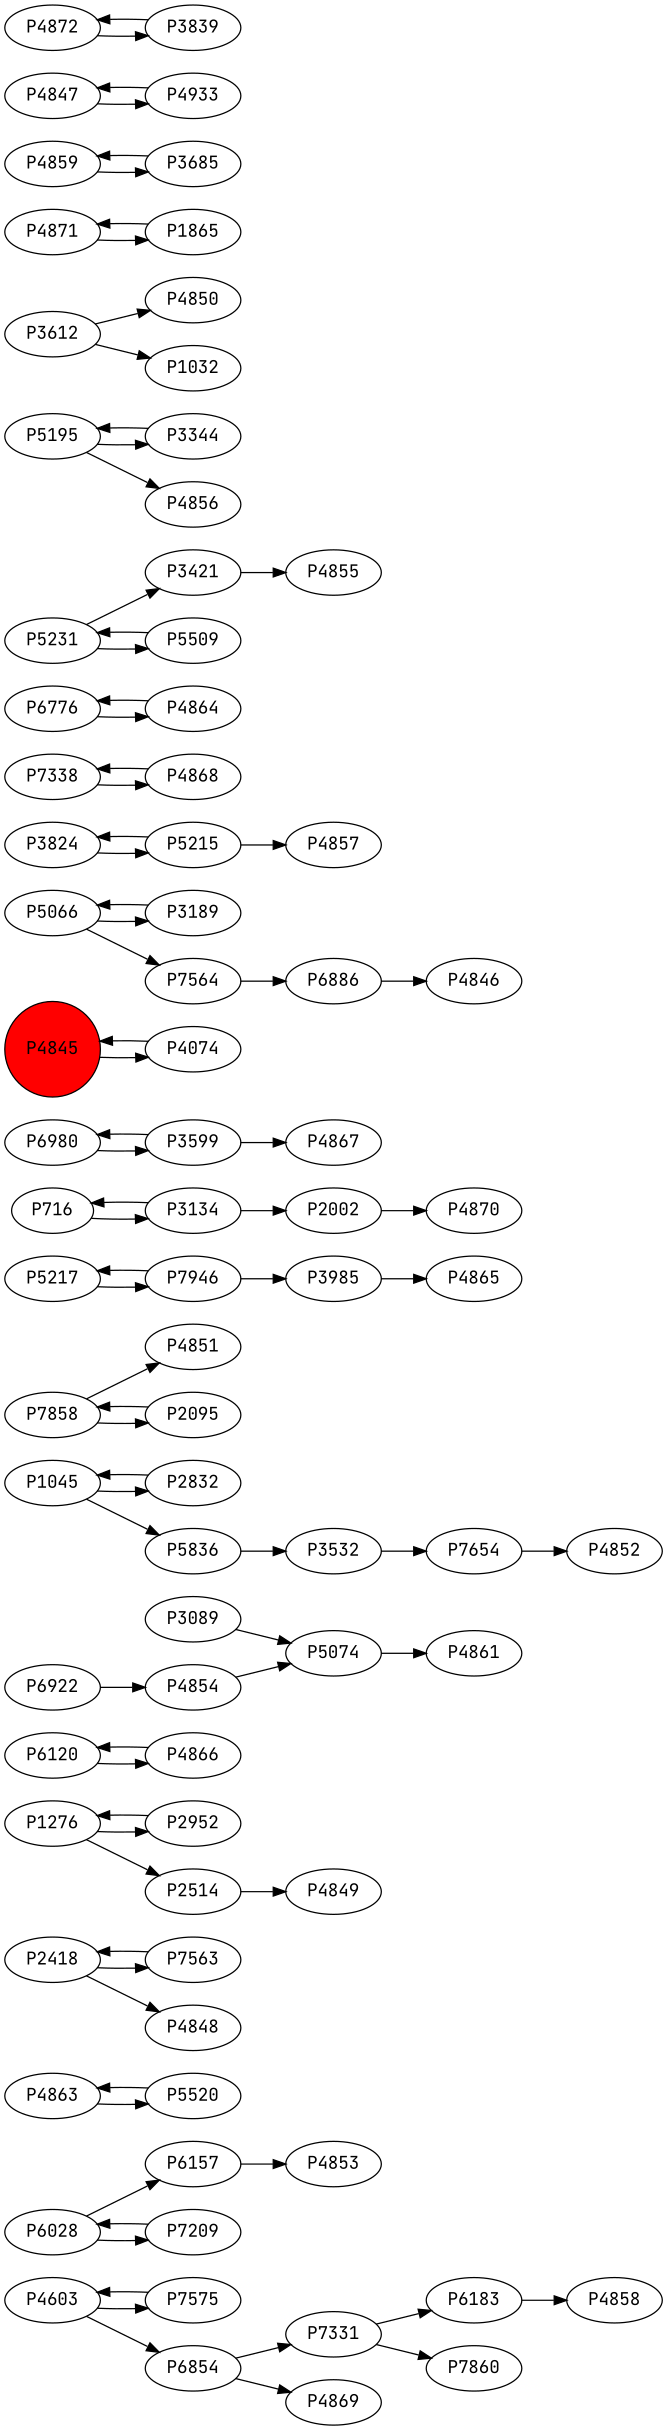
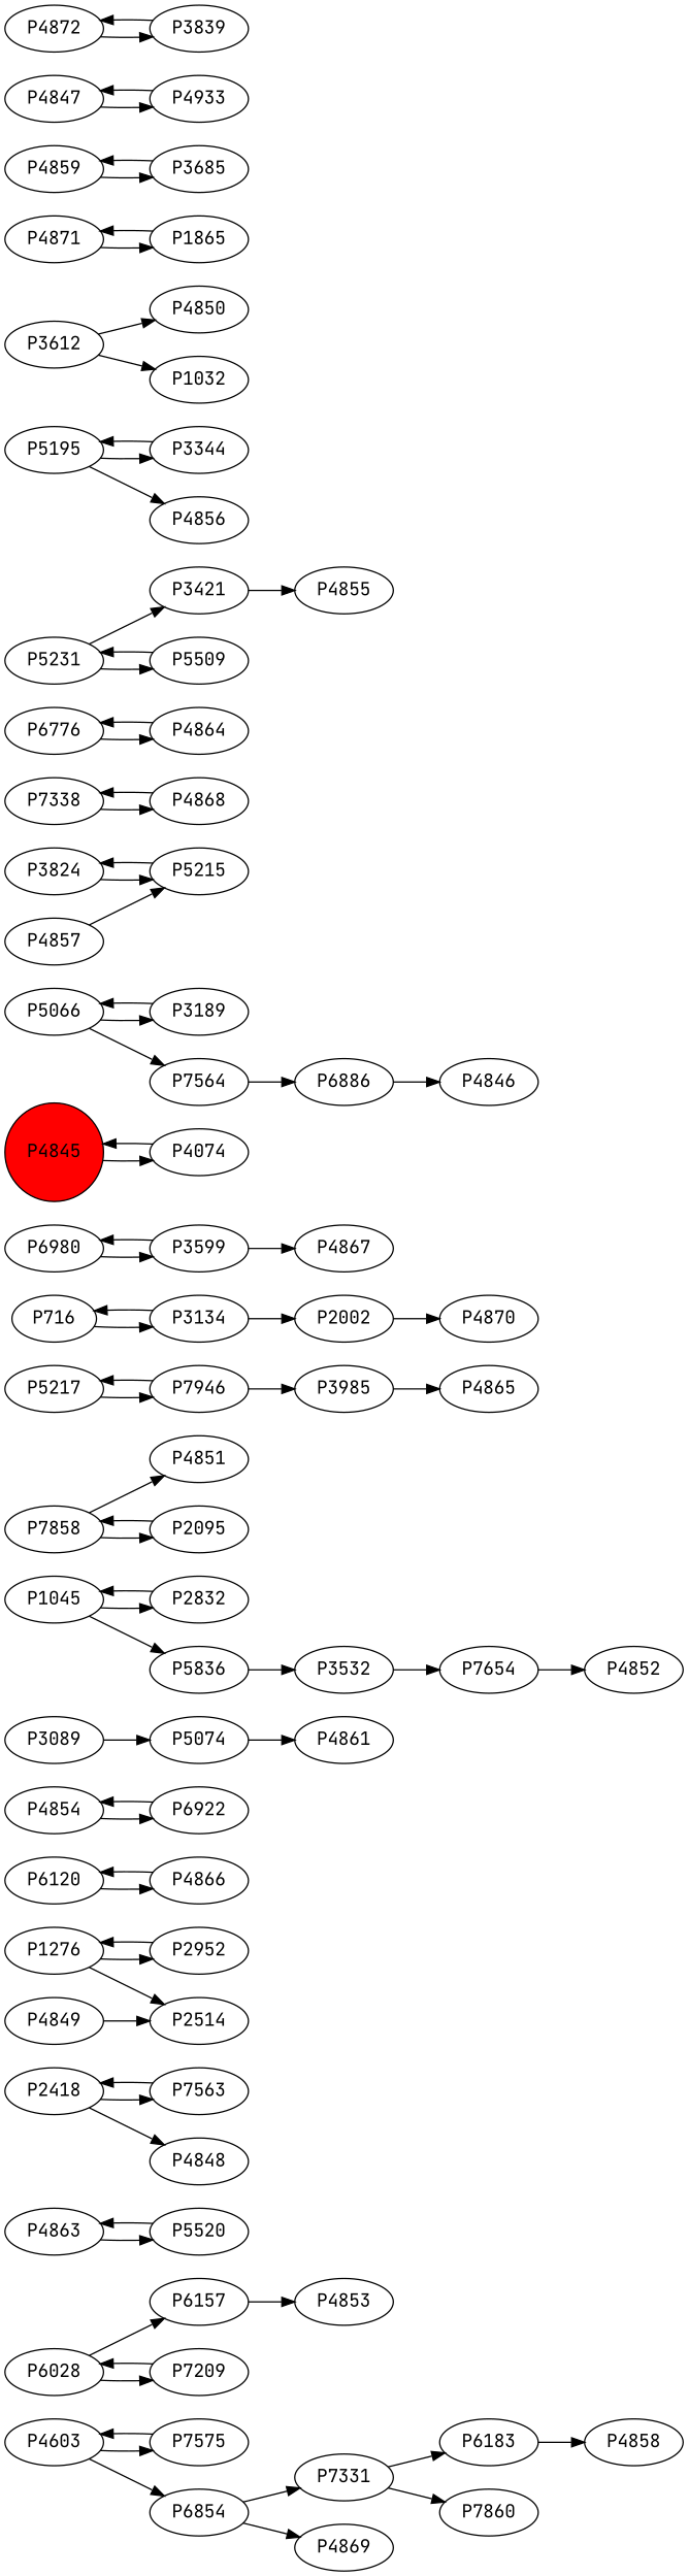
  digraph {
    fontname="JetBrains Mono"
    rankdir=LR
    node [fontname="JetBrains Mono"]
    edge [fontname="JetBrains Mono"]
    P4603
    P7575
    P6854
    P7331
    P4869
    P6183
    P7860
    P4858
    P6157
    P4853
    P4863
    P5520
    n13 [label=P2418]
    P7563
    P4848
    P6028
    P7209
    P1276
    P2952
    P2514
    P4849
    P6120
    P4866
    P4854
    P6922
    P5074
    P4861
    P1045
    P2832
    P5836
    P3532
    P7858
    P4851
    P2095
    P5217
    P7946
    P3985
    P4865
    P7654
    P716
    P3134
    P2002
    P4870
    P6980
    P3599
    P4867
    P4845 [fillcolor=red shape=circle style=filled]
    P4074
    P5066
    P3189
    P7564
    P6886
    P3824
    P5215
    P4857
    P7338
    P4868
    P6776
    P4864
    P5231
    P3421
    P5509
    P4855
    P5195
    P3344
    P4856
    P3612
    P4850
    P1032
    P4852
    P4871
    P1865
    P4846
    P4859
    P3685
    P4847
    P4933
    P4872
    P3839
    P3089
    P4603 -> P7575
    P4603 -> P6854
    P7575 -> P4603
    P6854 -> P7331
    P6854 -> P4869
    P7331 -> P6183
    P7331 -> P7860
    P6183 -> P4858
    P6157 -> P4853
    P4863 -> P5520
    P5520 -> P4863
    n13 -> P7563
    n13 -> P4848
    P7563 -> n13
    P6028 -> P6157
    P6028 -> P7209
    P7209 -> P6028
    P1276 -> P2952
    P1276 -> P2514
    P2952 -> P1276
-   P2514 -> P4849
+   P4849 -> P2514
    P6120 -> P4866
    P4866 -> P6120
-   P4854 -> P5074
+   P4854 -> P6922
    P6922 -> P4854
    P5074 -> P4861
    P1045 -> P2832
    P1045 -> P5836
    P2832 -> P1045
    P5836 -> P3532
    P3532 -> P7654
    P7858 -> P4851
    P7858 -> P2095
    P2095 -> P7858
    P5217 -> P7946
    P7946 -> P5217
    P7946 -> P3985
    P3985 -> P4865
    P7654 -> P4852
    P716 -> P3134
    P3134 -> P716
    P3134 -> P2002
    P2002 -> P4870
    P6980 -> P3599
    P3599 -> P6980
    P3599 -> P4867
    P4845 -> P4074
    P4074 -> P4845
    P5066 -> P3189
    P5066 -> P7564
    P3189 -> P5066
    P7564 -> P6886
    P6886 -> P4846
    P3824 -> P5215
    P5215 -> P3824
-   P5215 -> P4857
+   P4857 -> P5215
    P7338 -> P4868
    P4868 -> P7338
    P6776 -> P4864
    P4864 -> P6776
    P5231 -> P3421
    P5231 -> P5509
    P3421 -> P4855
    P5509 -> P5231
    P5195 -> P3344
    P5195 -> P4856
    P3344 -> P5195
    P3612 -> P4850
    P3612 -> P1032
    P4871 -> P1865
    P1865 -> P4871
    P4859 -> P3685
    P3685 -> P4859
    P4847 -> P4933
    P4933 -> P4847
    P4872 -> P3839
    P3839 -> P4872
    P3089 -> P5074
  }
